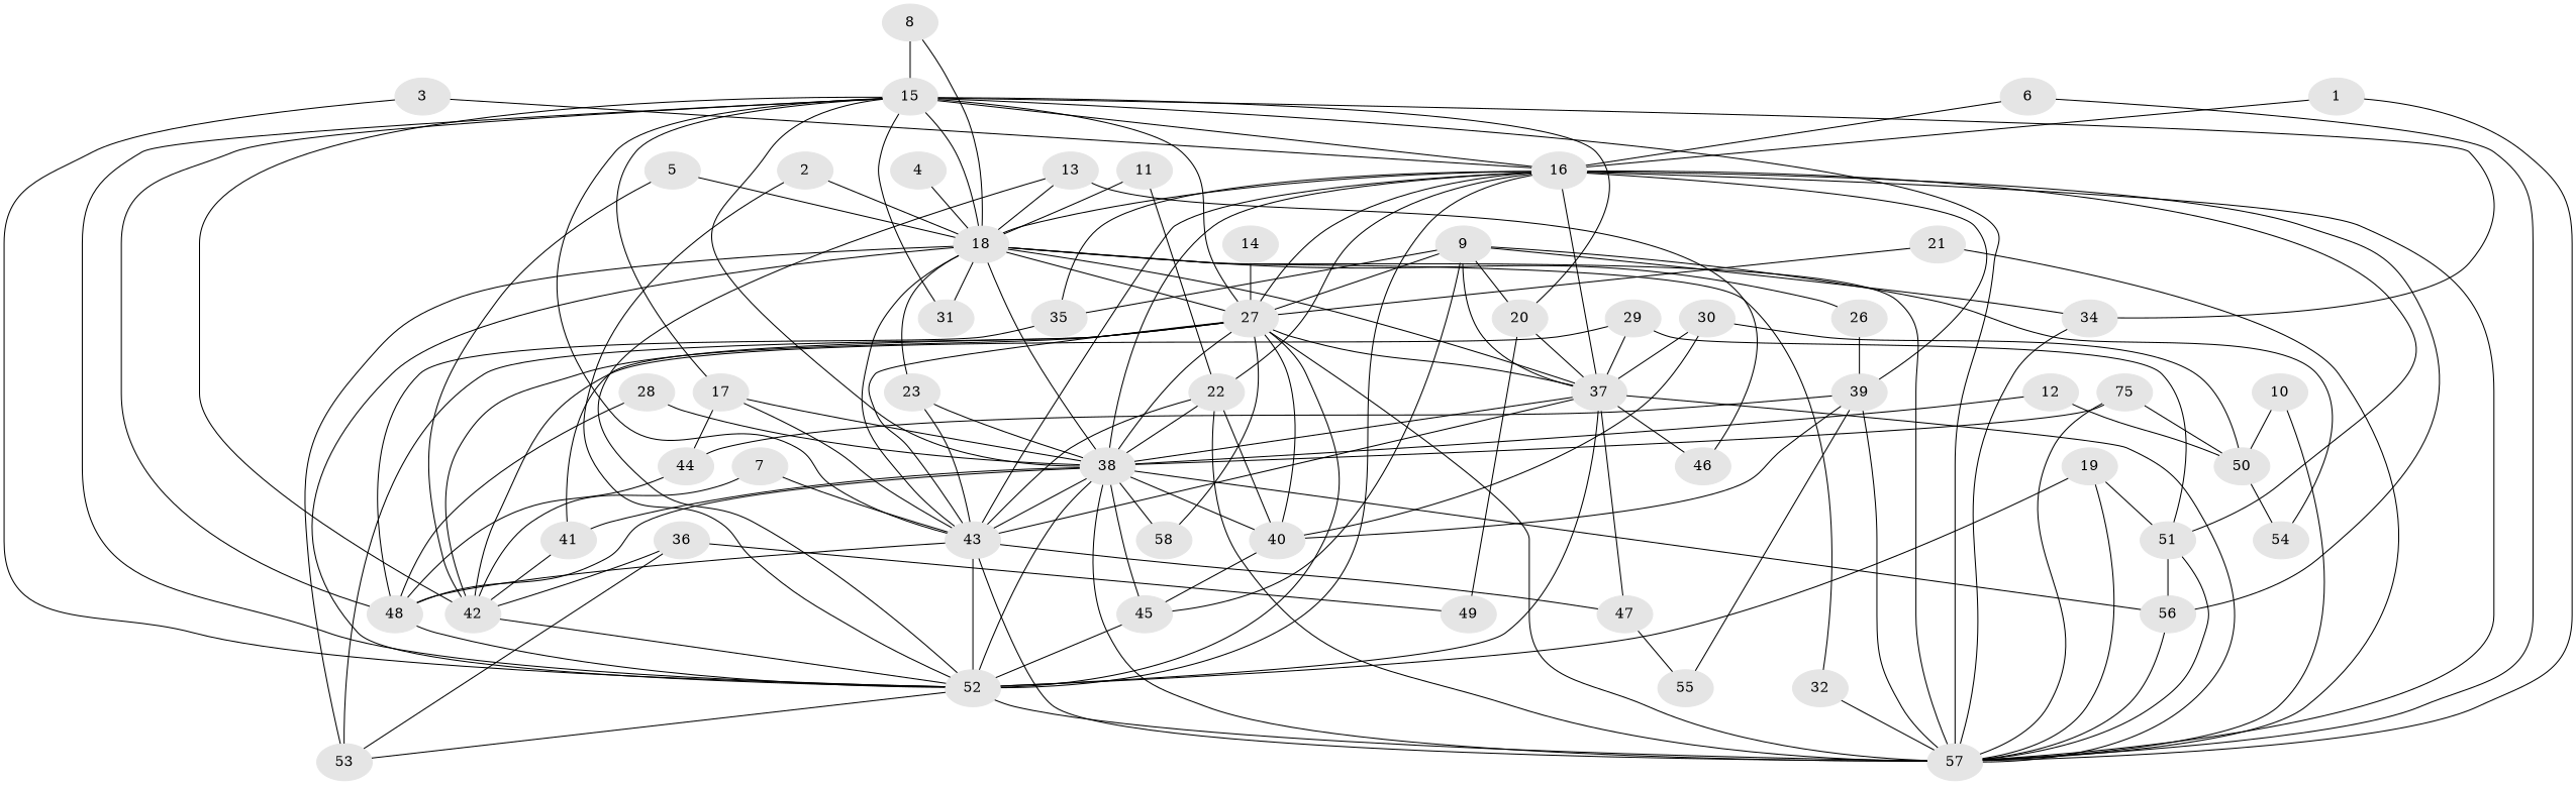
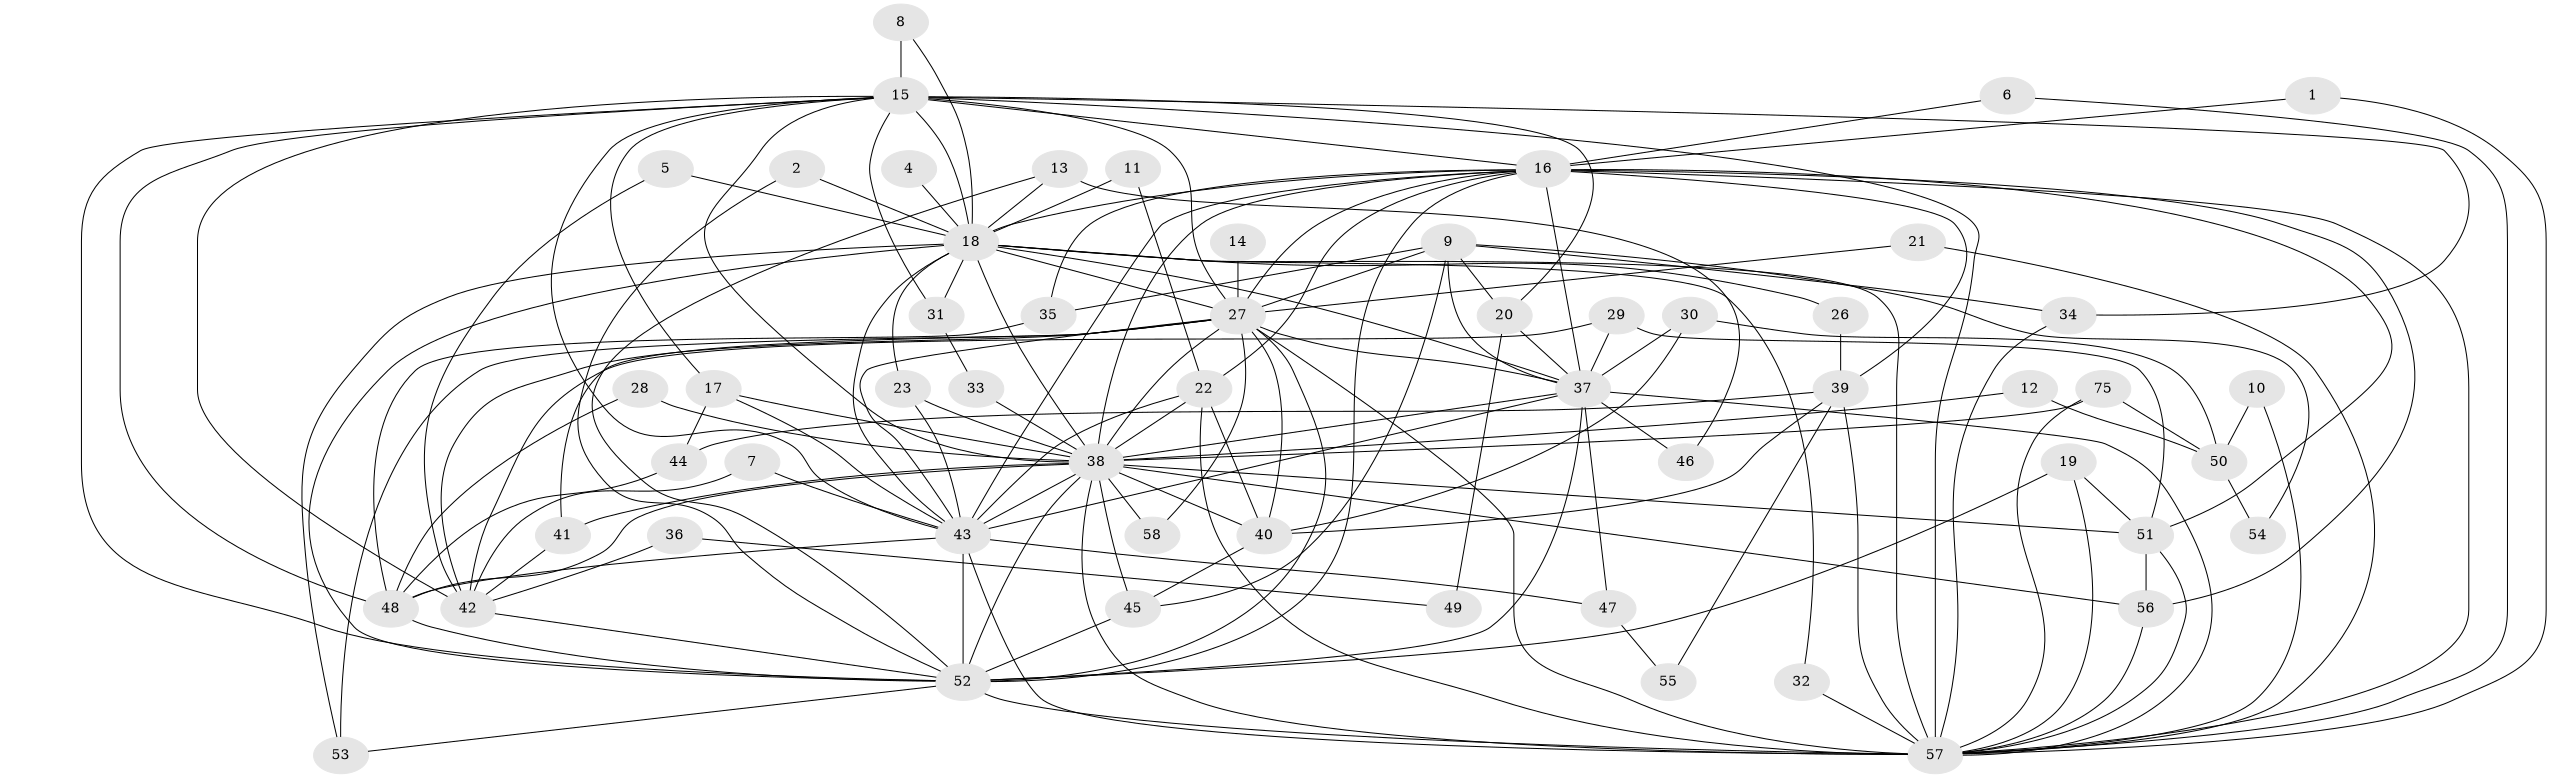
  graph {
    node [color=gray90 style=filled]
    edge [weight=1.0]
    1
    16
    57
    18
    52
    43
    27
    35
    37
    22
    38
    39
    51
    56
    2
    31
    23
    26
    32
    53
-   3
    4
    15
    42
    20
    34
    17
    48
    5
    6
    7
    47
    8
    9
    45
    54
    49
    40
    41
    58
    46
    10
    50
    11
    12
    13
    14
    44
+   33
    36
    55
    19
    21
    n54 [label=75]
    28
    29
    30
    1 -- 16
    1 -- 57
    16 -- 57 [weight=4.0]
    16 -- 18
    16 -- 52 [weight=2.0]
    16 -- 43
    16 -- 27
    16 -- 35
    16 -- 37
    16 -- 22
    16 -- 38
    16 -- 39 [weight=2.0]
    16 -- 51
    16 -- 56
    18 -- 57 [weight=3.0]
    18 -- 52
    18 -- 43 [weight=2.0]
    18 -- 27
    18 -- 37
    18 -- 38
    18 -- 31 [weight=2.0]
    18 -- 23
    18 -- 26
    18 -- 32
    18 -- 53
    52 -- 57 [weight=3.0]
    52 -- 53
    43 -- 57 [weight=5.0]
    43 -- 52
    43 -- 48
    43 -- 47
    27 -- 57 [weight=3.0]
    27 -- 52 [weight=2.0]
    27 -- 43
    27 -- 37
    27 -- 38
    27 -- 53
    27 -- 42 [weight=2.0]
    27 -- 40
    27 -- 41
    27 -- 58
    35 -- 48
    37 -- 57 [weight=3.0]
    37 -- 52
    37 -- 43
    37 -- 38 [weight=2.0]
    37 -- 47 [weight=2.0]
    37 -- 46
    22 -- 57
    22 -- 43
    22 -- 38
    22 -- 40
    38 -- 57 [weight=3.0]
    38 -- 52
    38 -- 43 [weight=2.0]
+   38 -- 51
    38 -- 56
    38 -- 48
    38 -- 45
    38 -- 40 [weight=2.0]
    38 -- 41
    38 -- 58
    39 -- 57
    39 -- 40
    39 -- 44
    39 -- 55
    51 -- 57
    51 -- 56
    56 -- 57
    2 -- 18
    2 -- 52
+   31 -- 33
    23 -- 43
    23 -- 38 [weight=2.0]
    26 -- 39
    32 -- 57
-   3 -- 16
-   3 -- 52
    4 -- 18
    15 -- 16
    15 -- 57 [weight=3.0]
    15 -- 18
    15 -- 52
    15 -- 43
    15 -- 27
    15 -- 38 [weight=2.0]
    15 -- 31
    15 -- 42
    15 -- 20
    15 -- 34
    15 -- 17 [weight=2.0]
    15 -- 48
    42 -- 52
    20 -- 37
    20 -- 49
    34 -- 57
    17 -- 43
    17 -- 38
    17 -- 44
    48 -- 52
    5 -- 18
    5 -- 42
    6 -- 16
    6 -- 57
    7 -- 43
    7 -- 42
    47 -- 55
    8 -- 18
    8 -- 15 [weight=2.0]
    9 -- 27
    9 -- 35
    9 -- 37
    9 -- 20
    9 -- 34
    9 -- 45
    9 -- 54
    45 -- 52
    40 -- 45
    41 -- 42
    10 -- 57
    10 -- 50
    50 -- 54
    11 -- 18
    11 -- 22
    12 -- 38
    12 -- 50
    13 -- 18
    13 -- 52
    13 -- 46
    14 -- 27
    44 -- 48
-   36 -- 53
+   33 -- 38
    36 -- 42
    36 -- 49
    19 -- 57 [weight=2.0]
    19 -- 52
    19 -- 51
    21 -- 57 [weight=2.0]
    21 -- 27
    n54 -- 57
    n54 -- 38
    n54 -- 50
    28 -- 38
    28 -- 48
    29 -- 37
    29 -- 51
    29 -- 42
    30 -- 37
    30 -- 40
    30 -- 50 [weight=2.0]
  }
